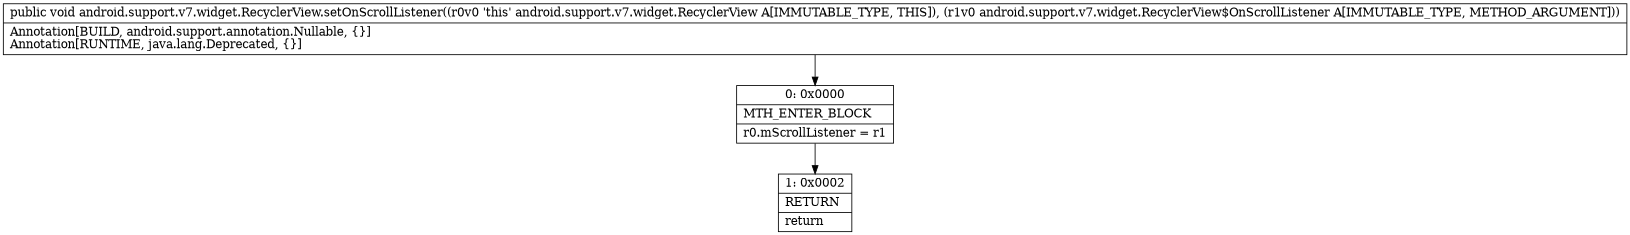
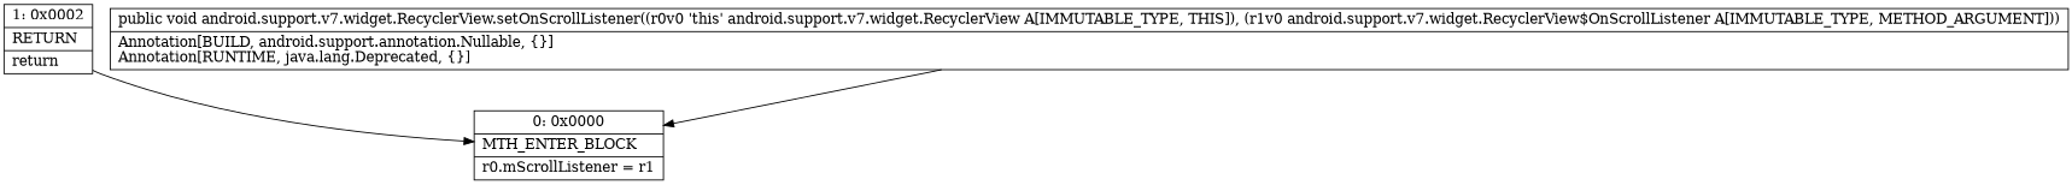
  digraph {
    node [shape=record]
    n1 [label="{0\:\ 0x0000|MTH_ENTER_BLOCK\l|r0.mScrollListener = r1\l}"]
    n2 [label="{1\:\ 0x0002|RETURN\l|return\l}"]
    n3 [label="{public void android.support.v7.widget.RecyclerView.setOnScrollListener((r0v0 'this' android.support.v7.widget.RecyclerView A[IMMUTABLE_TYPE, THIS]), (r1v0 android.support.v7.widget.RecyclerView$OnScrollListener A[IMMUTABLE_TYPE, METHOD_ARGUMENT]))  | Annotation[BUILD, android.support.annotation.Nullable, \{\}]\lAnnotation[RUNTIME, java.lang.Deprecated, \{\}]\l}"]
-   n1 -> n2
+   n2 -> n1
    n3 -> n1
  }
